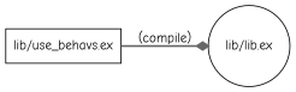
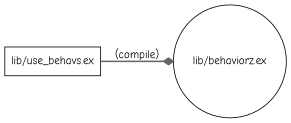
  digraph {
    rankdir=LR
    fontname="Comic Neue"
    node [fontname="Comic Neue"]
    "lib/use_behavs.ex" [shape=box]
-   "lib/behaviorz.ex" [shape=circle label="lib/lib.ex"]
+   "lib/behaviorz.ex" [shape=circle]
    "lib/use_behavs.ex" -> "lib/behaviorz.ex" [label="(compile)" color=gray40 style=bold arrowhead=diamond fontname="Comic Neue"]
  }
